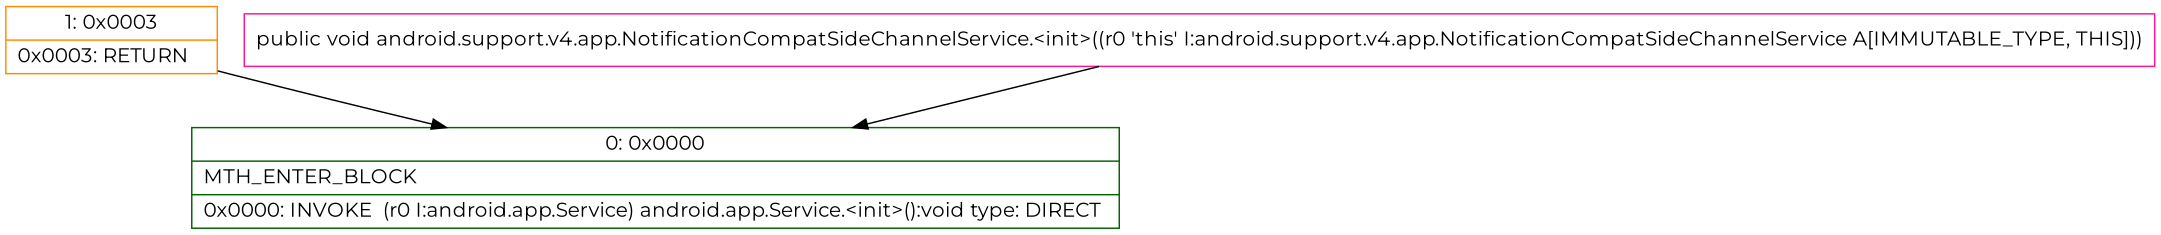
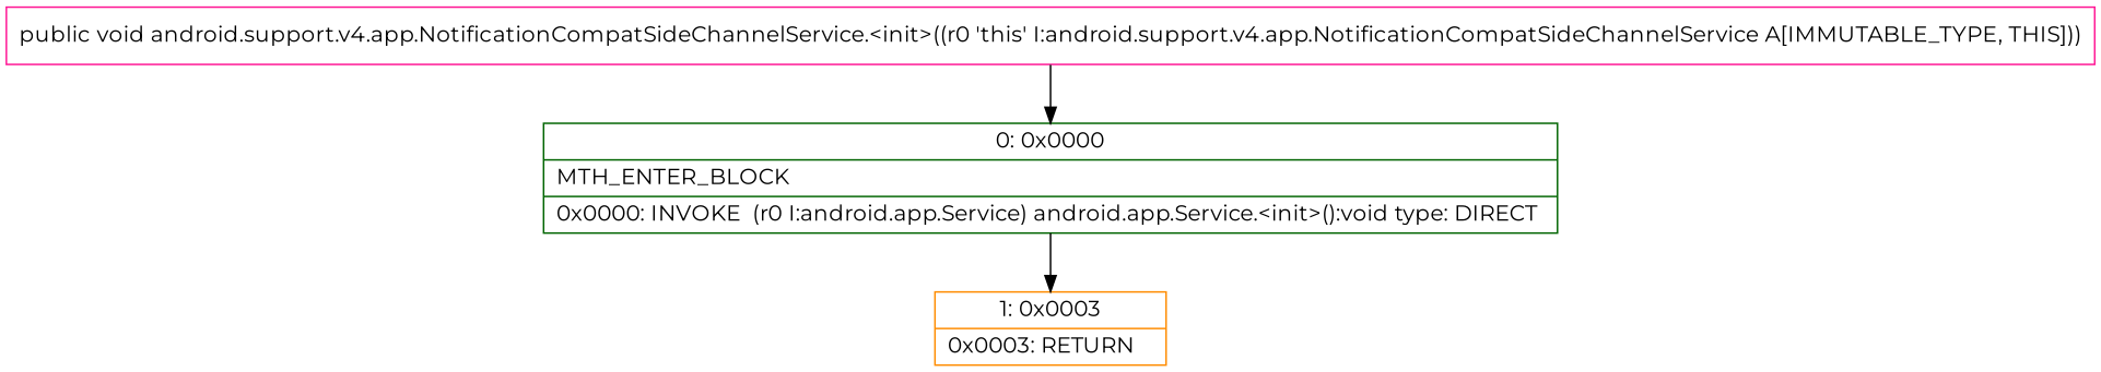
  digraph {
    fontname=Montserrat
    node [shape=record fontname=Montserrat]
    edge [fontname=Montserrat]
    n1 [label="{0\:\ 0x0000|MTH_ENTER_BLOCK\l|0x0000: INVOKE  (r0 I:android.app.Service) android.app.Service.\<init\>():void type: DIRECT \l}" color=darkgreen]
    n2 [label="{1\:\ 0x0003|0x0003: RETURN   \l}" color=darkorange]
    n3 [label="{public void android.support.v4.app.NotificationCompatSideChannelService.\<init\>((r0 'this' I:android.support.v4.app.NotificationCompatSideChannelService A[IMMUTABLE_TYPE, THIS])) }" color=deeppink]
-   n2 -> n1
+   n1 -> n2
    n3 -> n1
  }
